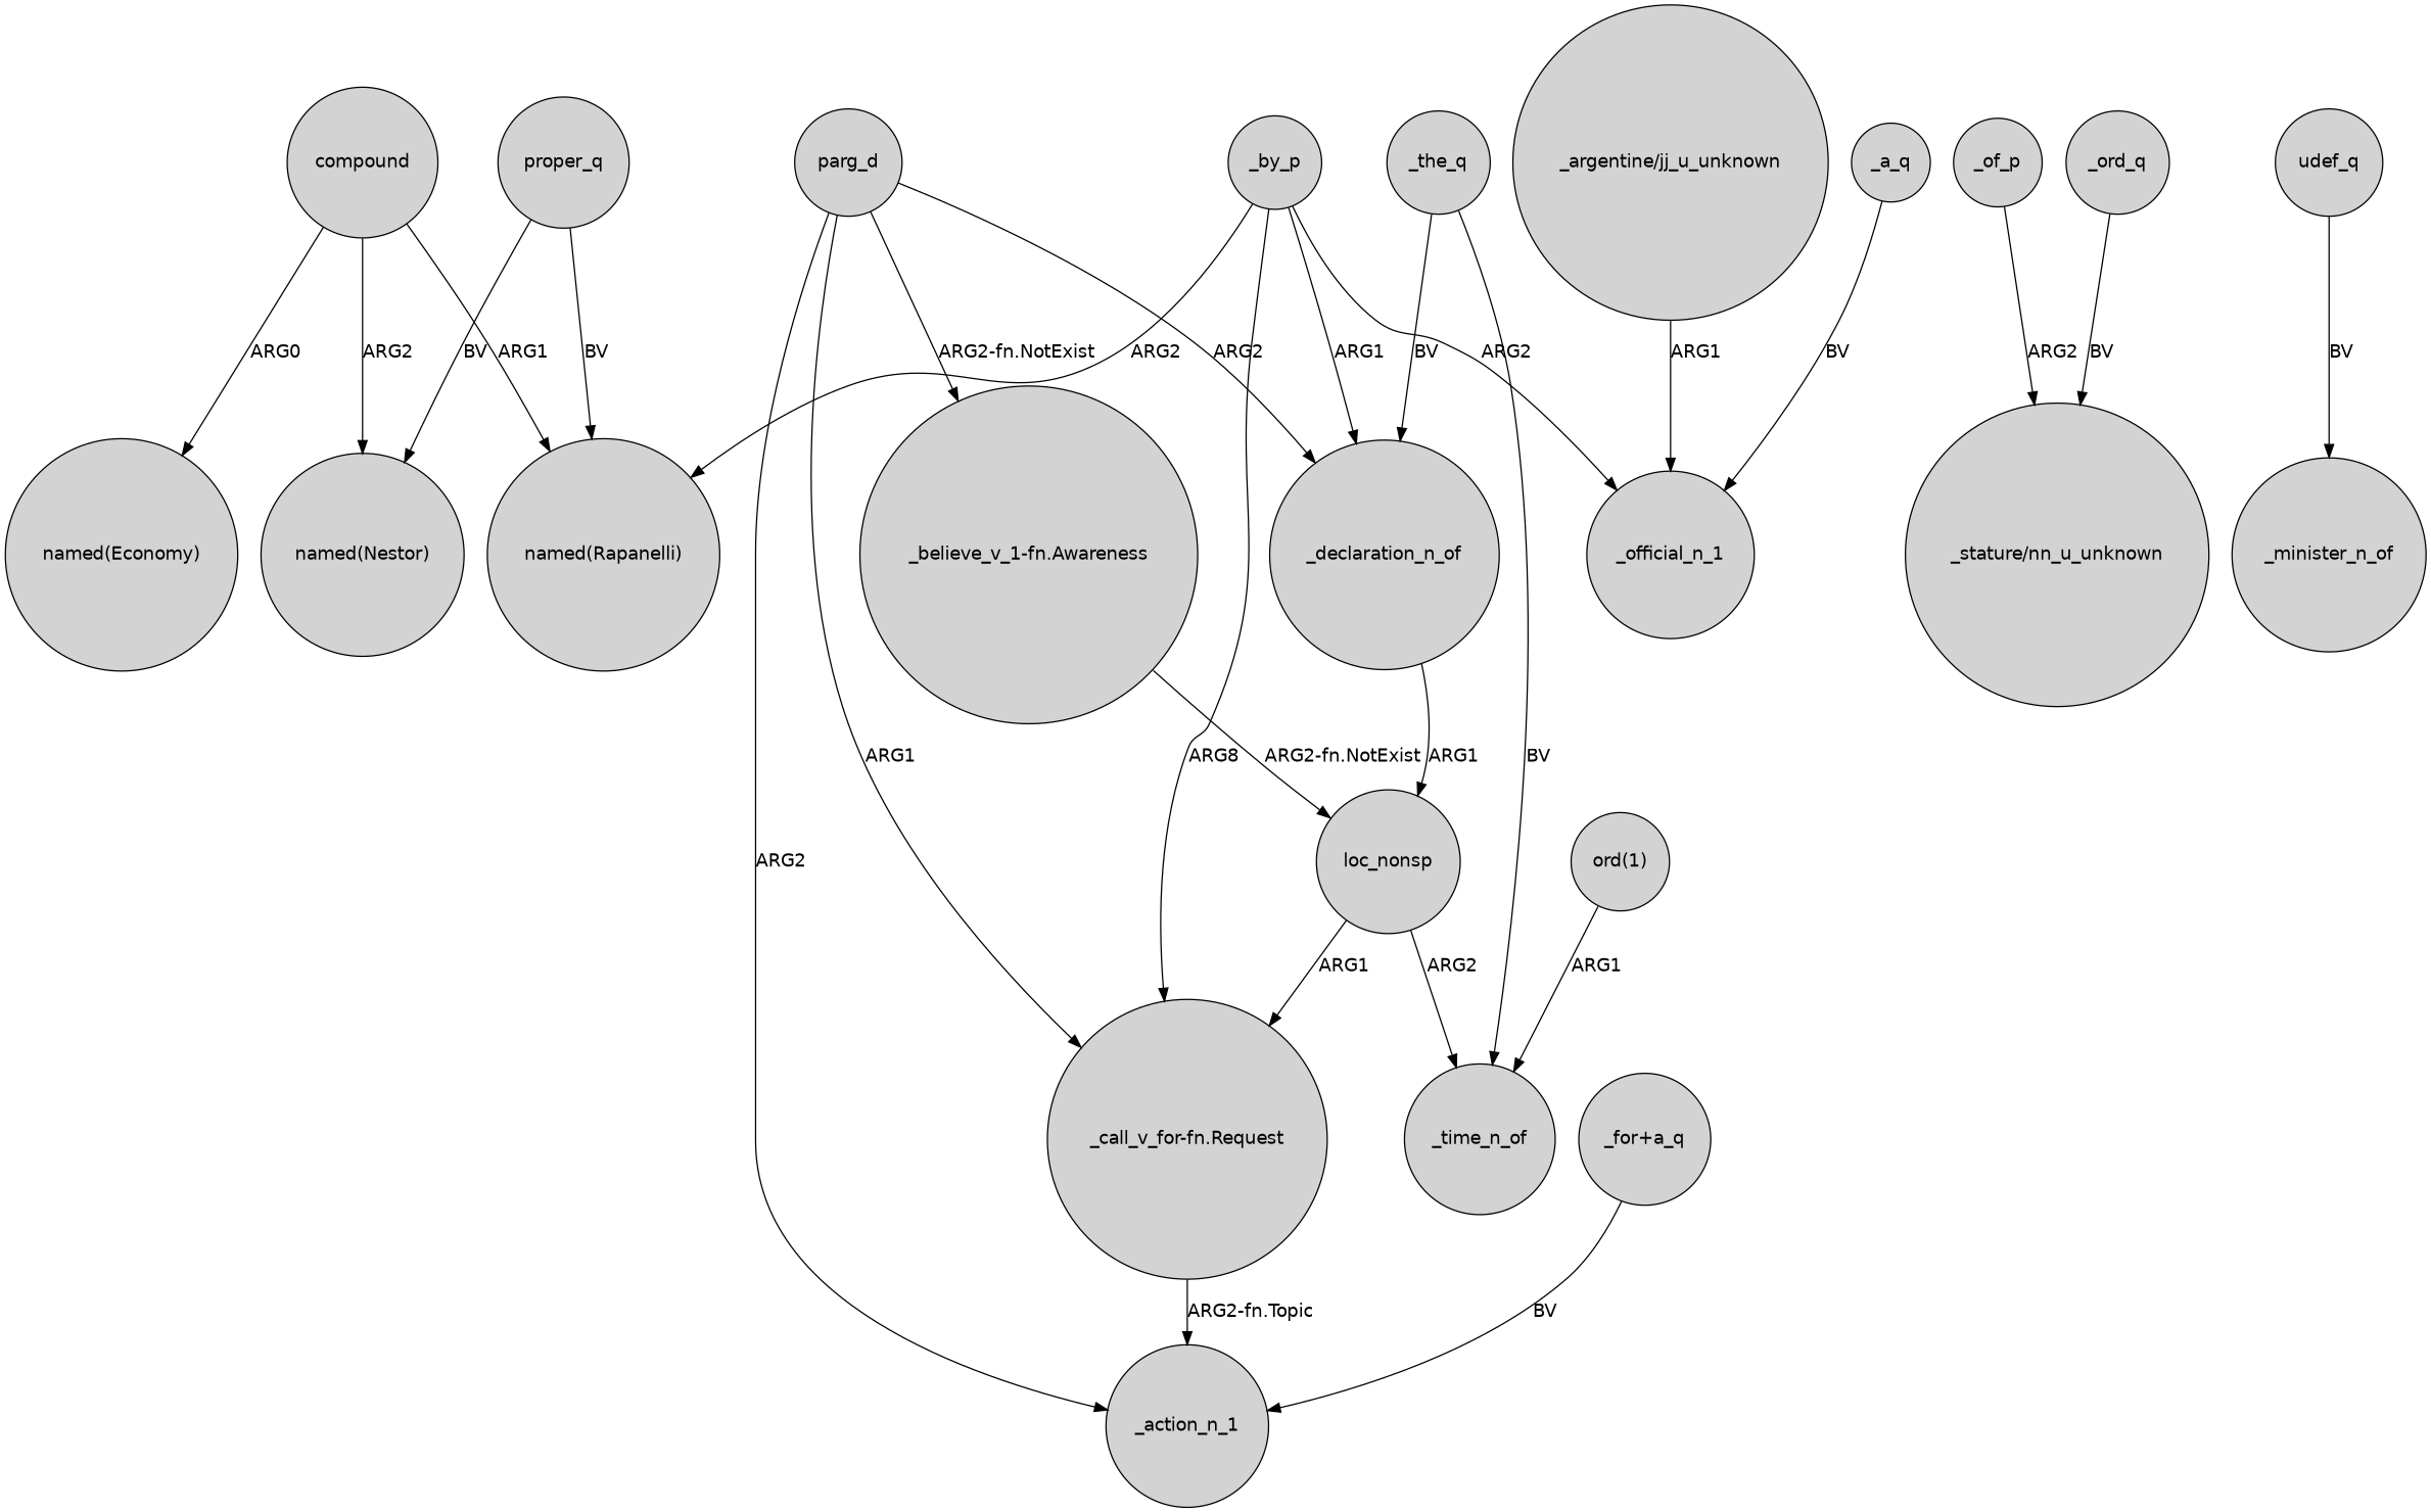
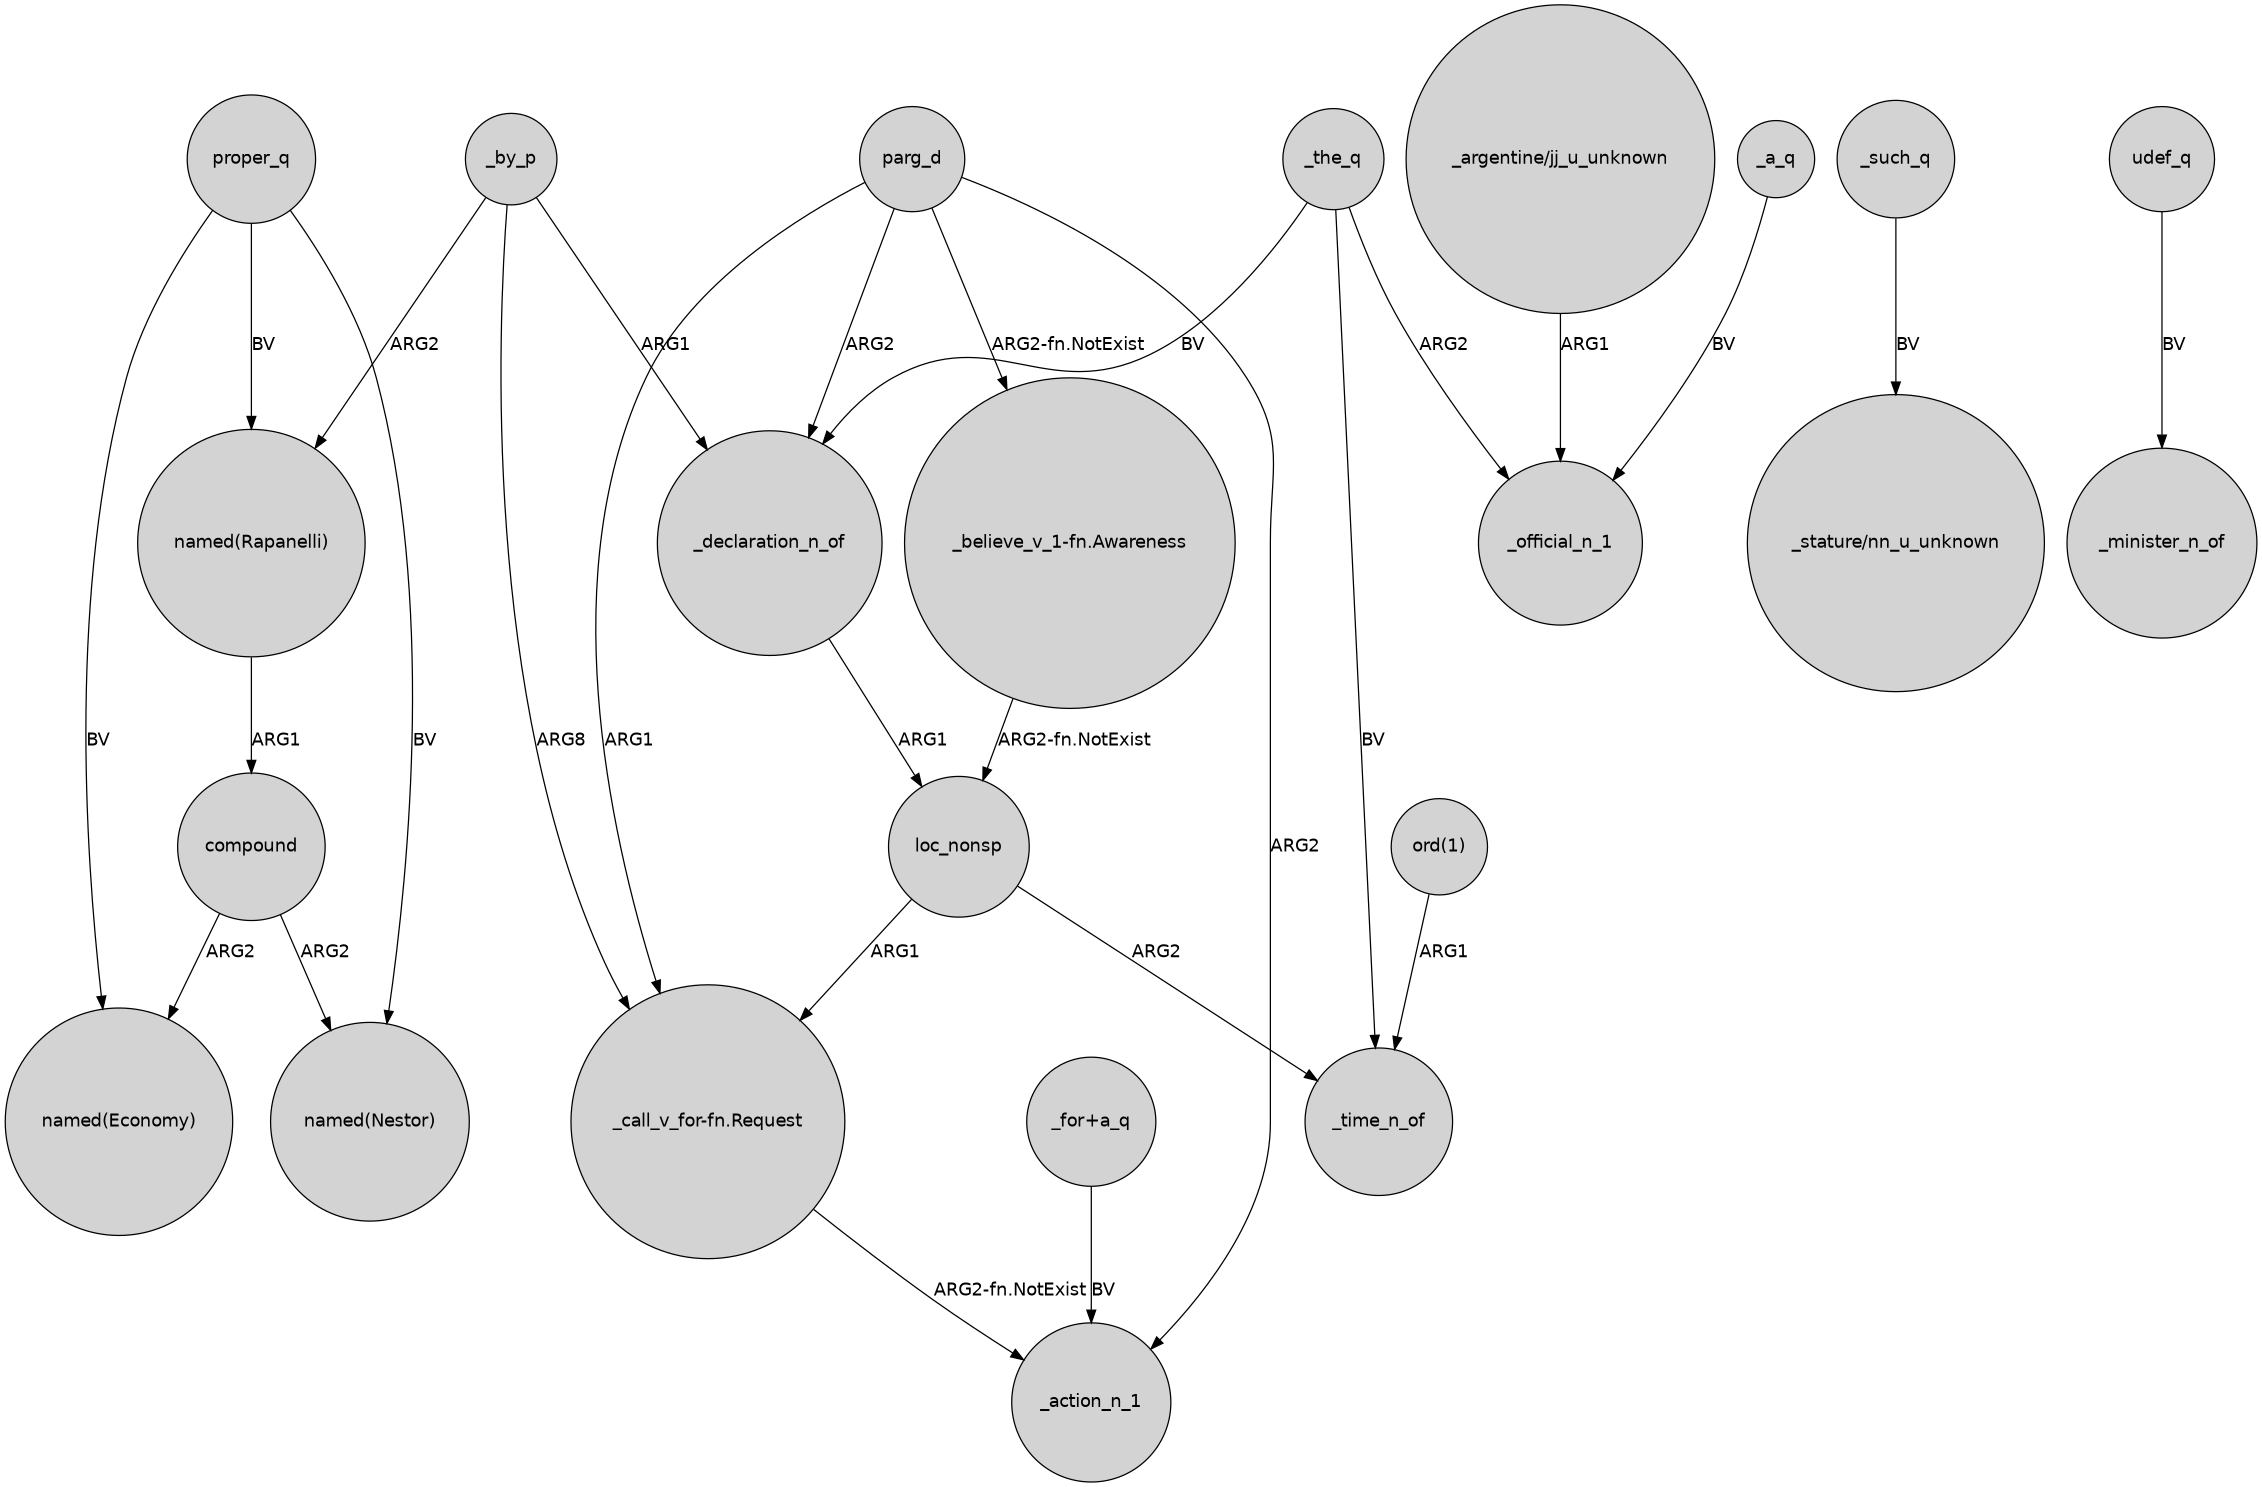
  digraph {
    fontname="DejaVu Sans"
    node [fontname="DejaVu Sans" shape=circle style=filled]
    edge [fontname="DejaVu Sans"]
    compound
    "named(Rapanelli)"
    "named(Economy)"
    "named(Nestor)"
    "_believe_v_1-fn.Awareness"
    loc_nonsp
    "_call_v_for-fn.Request"
    _time_n_of
    _action_n_1
    _declaration_n_of
    _by_p
    _official_n_1
    "_argentine/jj_u_unknown"
    parg_d
    _the_q
    proper_q
-   _of_p
    "_stature/nn_u_unknown"
    n19 [label="_for+a_q"]
    _a_q
-   _such_q [label=_ord_q]
+   _such_q
    udef_q
    _minister_n_of
    "ord(1)"
-   compound -> "named(Rapanelli)" [label=ARG1]
-   compound -> "named(Economy)" [label=ARG0]
+   "named(Rapanelli)" -> compound [label=ARG1]
+   compound -> "named(Economy)" [label=ARG2]
    compound -> "named(Nestor)" [label=ARG2]
    "_believe_v_1-fn.Awareness" -> loc_nonsp [label="ARG2-fn.NotExist"]
    loc_nonsp -> "_call_v_for-fn.Request" [label=ARG1]
    loc_nonsp -> _time_n_of [label=ARG2]
-   "_call_v_for-fn.Request" -> _action_n_1 [label="ARG2-fn.Topic"]
+   "_call_v_for-fn.Request" -> _action_n_1 [label="ARG2-fn.NotExist"]
    _declaration_n_of -> loc_nonsp [label=ARG1]
    _by_p -> "named(Rapanelli)" [label=ARG2]
    _by_p -> "_call_v_for-fn.Request" [label=ARG8]
    _by_p -> _declaration_n_of [label=ARG1]
-   _by_p -> _official_n_1 [label=ARG2]
+   _the_q -> _official_n_1 [label=ARG2]
    "_argentine/jj_u_unknown" -> _official_n_1 [label=ARG1]
    parg_d -> "_believe_v_1-fn.Awareness" [label="ARG2-fn.NotExist"]
    parg_d -> "_call_v_for-fn.Request" [label=ARG1]
    parg_d -> _action_n_1 [label=ARG2]
    parg_d -> _declaration_n_of [label=ARG2]
    _the_q -> _time_n_of [label=BV]
    _the_q -> _declaration_n_of [label=BV]
    proper_q -> "named(Rapanelli)" [label=BV]
+   proper_q -> "named(Economy)" [label=BV]
    proper_q -> "named(Nestor)" [label=BV]
-   _of_p -> "_stature/nn_u_unknown" [label=ARG2]
    n19 -> _action_n_1 [label=BV]
    _a_q -> _official_n_1 [label=BV]
    _such_q -> "_stature/nn_u_unknown" [label=BV]
    udef_q -> _minister_n_of [label=BV]
    "ord(1)" -> _time_n_of [label=ARG1]
  }
